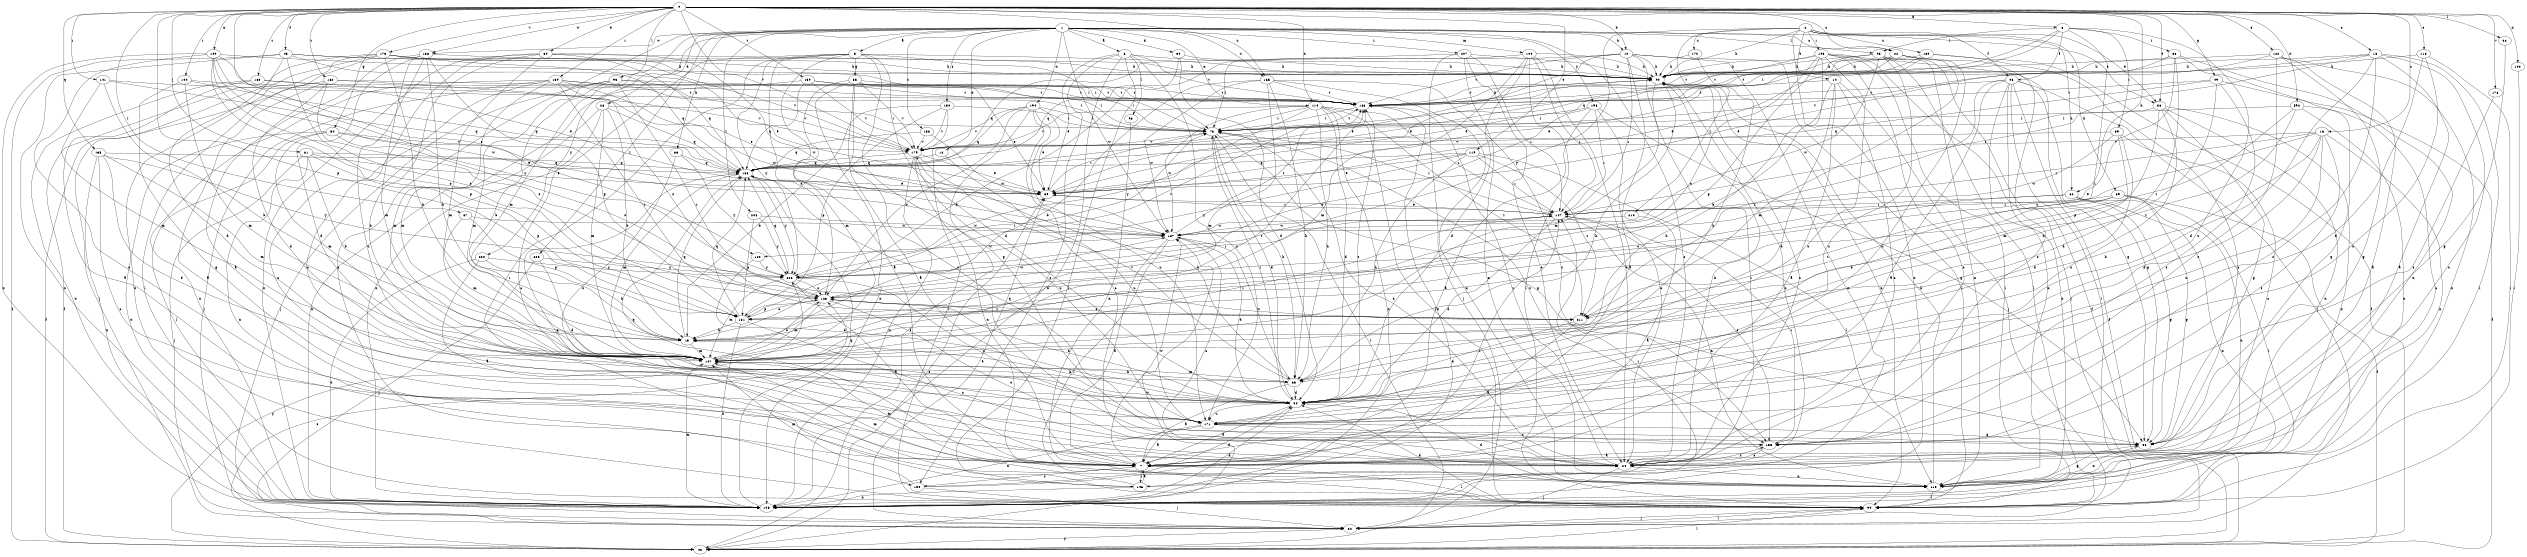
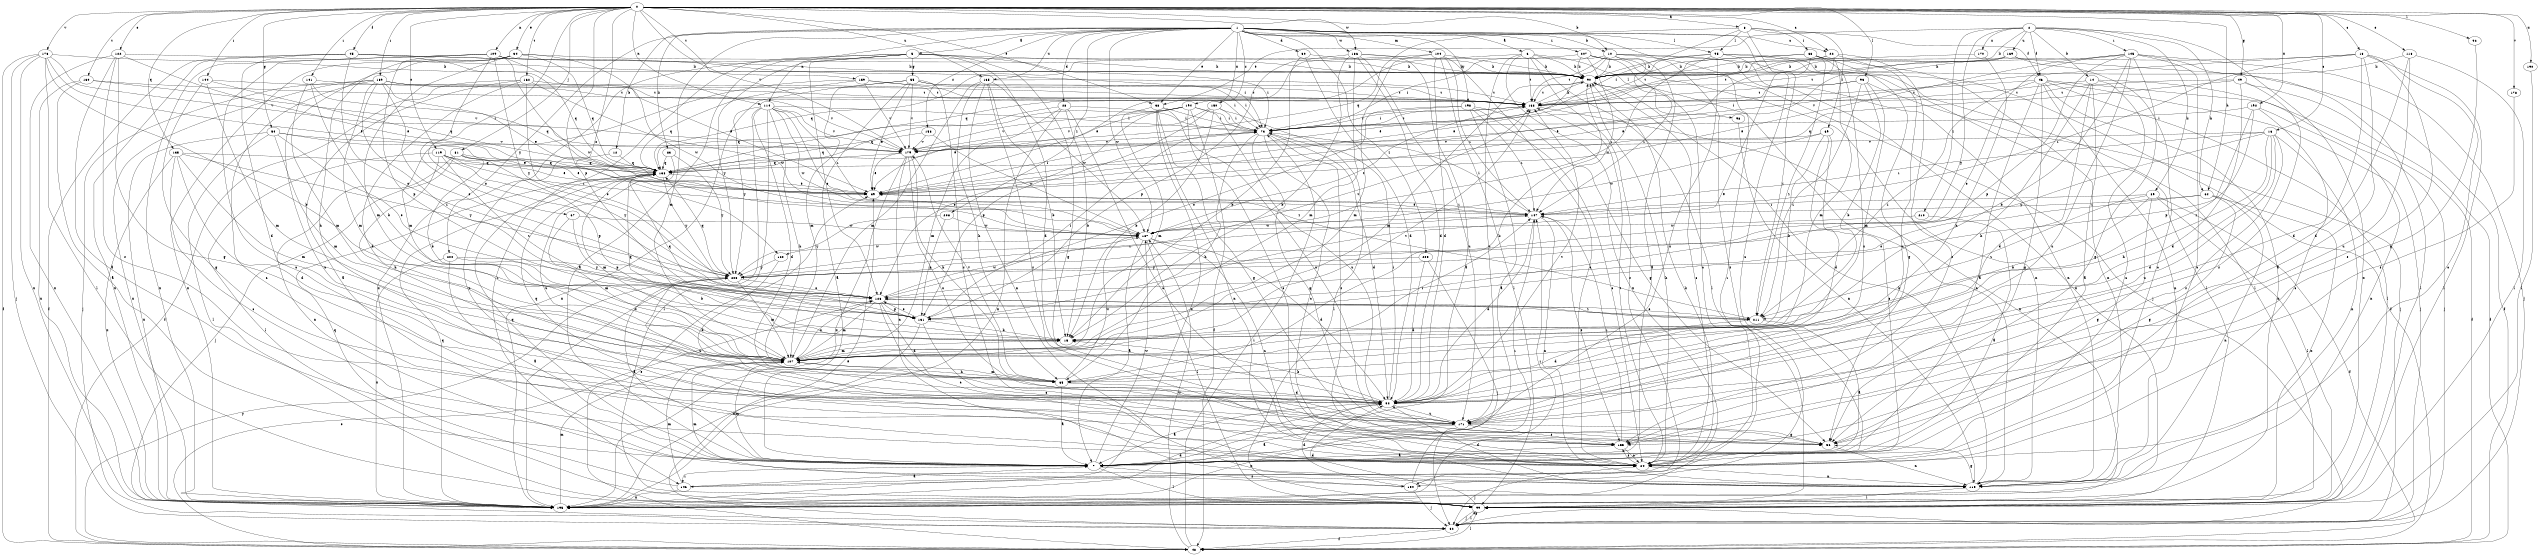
  strict digraph {
    0
    3
    10
    16
    18
    22
    34
    38
    45
    49
    54
    64
    67
    81
    92
    93
    109
    114
    118
    119
    120
    122
    131
    135
    139
    141
    144
    159
    160
    162
    165
    173
    178
    179
    186
    190
-   192 [label=592]
+   192
    95
    46
    68
    69
    73
    138
    211
    90
    195
    7
    146
    39
    99
    163
    147
    203
    32
    171
    65
    115
    155
    24
    107
    187
    56
    123
    48
    82
    15
    1
    5
    6
    12
    28
    30
    83
    104
    150
    153
    154
    194
    198
    200
    205
    207
    208
    55
    98
    2
    14
    89
    145
    169
    170
    210
    0 -> 3 [label=a]
    0 -> 10 [label=b]
    0 -> 16 [label=c]
    0 -> 18 [label=c]
    0 -> 22 [label=c]
    0 -> 34 [label=e]
    0 -> 38 [label=e]
    0 -> 45 [label=f]
    0 -> 49 [label=g]
    0 -> 54 [label=g]
    0 -> 64 [label=h]
    0 -> 67 [label=i]
    0 -> 81 [label=j]
    0 -> 92 [label=l]
    0 -> 93 [label=l]
    0 -> 109 [label=n]
    0 -> 114 [label=n]
    0 -> 118 [label=o]
    0 -> 119 [label=o]
    0 -> 120 [label=o]
    0 -> 122 [label=o]
    0 -> 131 [label=p]
    0 -> 135 [label=q]
    0 -> 139 [label=r]
    0 -> 141 [label=r]
    0 -> 144 [label=r]
    0 -> 159 [label=t]
    0 -> 160 [label=t]
    0 -> 162 [label=t]
    0 -> 165 [label=u]
    0 -> 173 [label=v]
    0 -> 178 [label=v]
    0 -> 179 [label=v]
    0 -> 186 [label=w]
    0 -> 190 [label=x]
    0 -> 192 [label=x]
    3 -> 95 [label=l]
    3 -> 46 [label=f]
    3 -> 68 [label=i]
    3 -> 69 [label=i]
    3 -> 73 [label=i]
    3 -> 138 [label=q]
    3 -> 211 [label=z]
    10 -> 73 [label=i]
    10 -> 90 [label=k]
    10 -> 195 [label=x]
    10 -> 7 [label=a]
    10 -> 146 [label=r]
    10 -> 39 [label=e]
    10 -> 99 [label=l]
    10 -> 163 [label=t]
    10 -> 147 [label=r]
    16 -> 179 [label=v]
    16 -> 147 [label=r]
    16 -> 203 [label=y]
    16 -> 32 [label=d]
    16 -> 171 [label=u]
    16 -> 65 [label=h]
    16 -> 115 [label=n]
    16 -> 155 [label=s]
    18 -> 179 [label=v]
    18 -> 90 [label=k]
    18 -> 7 [label=a]
    18 -> 99 [label=l]
    18 -> 147 [label=r]
    18 -> 32 [label=d]
    18 -> 155 [label=s]
    18 -> 24 [label=c]
    22 -> 90 [label=k]
    22 -> 39 [label=e]
    22 -> 163 [label=t]
    22 -> 171 [label=u]
    22 -> 155 [label=s]
    22 -> 107 [label=m]
    34 -> 138 [label=q]
    34 -> 90 [label=k]
    34 -> 195 [label=x]
    34 -> 65 [label=h]
    34 -> 24 [label=c]
    34 -> 107 [label=m]
    34 -> 187 [label=w]
    38 -> 73 [label=i]
    38 -> 195 [label=x]
    38 -> 171 [label=u]
    38 -> 115 [label=n]
    38 -> 107 [label=m]
    38 -> 56 [label=g]
    45 -> 73 [label=i]
    45 -> 138 [label=q]
    45 -> 90 [label=k]
    45 -> 195 [label=x]
    45 -> 32 [label=d]
    45 -> 123 [label=o]
    45 -> 48 [label=f]
    49 -> 138 [label=q]
    49 -> 163 [label=t]
    49 -> 32 [label=d]
    49 -> 155 [label=s]
    49 -> 48 [label=f]
    54 -> 179 [label=v]
    54 -> 195 [label=x]
    54 -> 39 [label=e]
    54 -> 99 [label=l]
    54 -> 107 [label=m]
    54 -> 123 [label=o]
    64 -> 195 [label=x]
    64 -> 147 [label=r]
    64 -> 115 [label=n]
    64 -> 56 [label=g]
    64 -> 123 [label=o]
    67 -> 131 [label=p]
    67 -> 107 [label=m]
    67 -> 187 [label=w]
    81 -> 131 [label=p]
    81 -> 138 [label=q]
    81 -> 39 [label=e]
    81 -> 115 [label=n]
    81 -> 82 [label=j]
    81 -> 15 [label=b]
    92 -> 56 [label=g]
    93 -> 73 [label=i]
    93 -> 211 [label=z]
    93 -> 163 [label=t]
    93 -> 107 [label=m]
    93 -> 82 [label=j]
    93 -> 15 [label=b]
    109 -> 131 [label=p]
    109 -> 90 [label=k]
    109 -> 195 [label=x]
    109 -> 39 [label=e]
    109 -> 203 [label=y]
    109 -> 24 [label=c]
    109 -> 187 [label=w]
    109 -> 123 [label=o]
    114 -> 179 [label=v]
    114 -> 73 [label=i]
    114 -> 211 [label=z]
    114 -> 195 [label=x]
    114 -> 99 [label=l]
    114 -> 147 [label=r]
    114 -> 203 [label=y]
    114 -> 32 [label=d]
    114 -> 65 [label=h]
    114 -> 187 [label=w]
    118 -> 90 [label=k]
    118 -> 99 [label=l]
    118 -> 32 [label=d]
    118 -> 171 [label=u]
    119 -> 138 [label=q]
    119 -> 211 [label=z]
    119 -> 39 [label=e]
    119 -> 99 [label=l]
    119 -> 147 [label=r]
    119 -> 203 [label=y]
    119 -> 65 [label=h]
    120 -> 203 [label=y]
    120 -> 32 [label=d]
    122 -> 90 [label=k]
    122 -> 195 [label=x]
    122 -> 7 [label=a]
    122 -> 39 [label=e]
    122 -> 155 [label=s]
    122 -> 56 [label=g]
    131 -> 73 [label=i]
    131 -> 138 [label=q]
    131 -> 195 [label=x]
    131 -> 24 [label=c]
    131 -> 123 [label=o]
    131 -> 15 [label=b]
    135 -> 138 [label=q]
    135 -> 195 [label=x]
    135 -> 203 [label=y]
    135 -> 32 [label=d]
    135 -> 24 [label=c]
    135 -> 107 [label=m]
    139 -> 179 [label=v]
    139 -> 211 [label=z]
    139 -> 195 [label=x]
    139 -> 39 [label=e]
    139 -> 163 [label=t]
    139 -> 24 [label=c]
    139 -> 107 [label=m]
    139 -> 123 [label=o]
    139 -> 82 [label=j]
    141 -> 138 [label=q]
    141 -> 163 [label=t]
    141 -> 107 [label=m]
    141 -> 15 [label=b]
    144 -> 138 [label=q]
    144 -> 163 [label=t]
    144 -> 107 [label=m]
    144 -> 56 [label=g]
    159 -> 179 [label=v]
    159 -> 73 [label=i]
    159 -> 138 [label=q]
    159 -> 163 [label=t]
    159 -> 107 [label=m]
    160 -> 179 [label=v]
    160 -> 195 [label=x]
    160 -> 7 [label=a]
    160 -> 163 [label=t]
    162 -> 7 [label=a]
    162 -> 163 [label=t]
    162 -> 32 [label=d]
    162 -> 187 [label=w]
    162 -> 123 [label=o]
    162 -> 48 [label=f]
    165 -> 163 [label=t]
    165 -> 65 [label=h]
    165 -> 115 [label=n]
    165 -> 155 [label=s]
    165 -> 107 [label=m]
    165 -> 187 [label=w]
    165 -> 15 [label=b]
    173 -> 179 [label=v]
    173 -> 90 [label=k]
    173 -> 195 [label=x]
    173 -> 39 [label=e]
    173 -> 99 [label=l]
    173 -> 48 [label=f]
    173 -> 82 [label=j]
    173 -> 15 [label=b]
    178 -> 155 [label=s]
    179 -> 138 [label=q]
    179 -> 195 [label=x]
    179 -> 39 [label=e]
    179 -> 171 [label=u]
    179 -> 65 [label=h]
    179 -> 115 [label=n]
    186 -> 131 [label=p]
    186 -> 90 [label=k]
    186 -> 7 [label=a]
    186 -> 32 [label=d]
    186 -> 171 [label=u]
    186 -> 107 [label=m]
    186 -> 15 [label=b]
    190 -> 99 [label=l]
    192 -> 131 [label=p]
    192 -> 73 [label=i]
    192 -> 211 [label=z]
    192 -> 115 [label=n]
    192 -> 24 [label=c]
    95 -> 90 [label=k]
    95 -> 99 [label=l]
    95 -> 163 [label=t]
    95 -> 171 [label=u]
    95 -> 115 [label=n]
    95 -> 187 [label=w]
    95 -> 48 [label=f]
    46 -> 211 [label=z]
    46 -> 195 [label=x]
    46 -> 7 [label=a]
    46 -> 99 [label=l]
    46 -> 163 [label=t]
    46 -> 115 [label=n]
    46 -> 56 [label=g]
    46 -> 48 [label=f]
    46 -> 82 [label=j]
    68 -> 131 [label=e]
    68 -> 211 [label=z]
    68 -> 90 [label=k]
    68 -> 39 [label=e]
-   3 -> 171 [label=u]
+   68 -> 171 [label=u]
    68 -> 115 [label=n]
    68 -> 56 [label=g]
    69 -> 179 [label=v]
    69 -> 32 [label=d]
    69 -> 24 [label=c]
    69 -> 187 [label=w]
    69 -> 15 [label=b]
    73 -> 179 [label=v]
    73 -> 163 [label=t]
    73 -> 32 [label=d]
    73 -> 65 [label=h]
    73 -> 155 [label=s]
    73 -> 24 [label=c]
    73 -> 56 [label=g]
    138 -> 39 [label=e]
    138 -> 203 [label=y]
    138 -> 107 [label=m]
    211 -> 7 [label=a]
    211 -> 32 [label=d]
    211 -> 123 [label=o]
    90 -> 163 [label=t]
    90 -> 115 [label=n]
    90 -> 24 [label=c]
    90 -> 107 [label=m]
    195 -> 138 [label=q]
    195 -> 147 [label=r]
    195 -> 32 [label=d]
    195 -> 107 [label=m]
    7 -> 138 [label=q]
    7 -> 146 [label=r]
    7 -> 99 [label=l]
    7 -> 107 [label=m]
    7 -> 187 [label=w]
    7 -> 154 [label=s]
    146 -> 138 [label=q]
    146 -> 90 [label=k]
    146 -> 195 [label=x]
    146 -> 7 [label=a]
    146 -> 107 [label=m]
    39 -> 73 [label=i]
    39 -> 147 [label=r]
    99 -> 32 [label=d]
    99 -> 82 [label=j]
    163 -> 73 [label=i]
    163 -> 90 [label=k]
    163 -> 195 [label=x]
    147 -> 73 [label=i]
    147 -> 39 [label=e]
    147 -> 32 [label=d]
    147 -> 115 [label=n]
    147 -> 155 [label=s]
    147 -> 187 [label=w]
    203 -> 138 [label=q]
    203 -> 7 [label=a]
    203 -> 163 [label=t]
    203 -> 147 [label=r]
    203 -> 171 [label=u]
    203 -> 107 [label=m]
    203 -> 123 [label=o]
    32 -> 73 [label=i]
    32 -> 7 [label=a]
    32 -> 163 [label=t]
    32 -> 171 [label=u]
    32 -> 15 [label=b]
    171 -> 138 [label=q]
    171 -> 195 [label=x]
    171 -> 7 [label=a]
    171 -> 155 [label=s]
    171 -> 56 [label=g]
    65 -> 179 [label=v]
    65 -> 90 [label=k]
    65 -> 7 [label=a]
    65 -> 32 [label=d]
    65 -> 107 [label=m]
    65 -> 187 [label=w]
    115 -> 90 [label=k]
    115 -> 99 [label=l]
    115 -> 32 [label=d]
    115 -> 56 [label=g]
    155 -> 7 [label=a]
    155 -> 147 [label=r]
    155 -> 24 [label=c]
    24 -> 90 [label=k]
    24 -> 163 [label=t]
    24 -> 115 [label=n]
    24 -> 155 [label=s]
    24 -> 82 [label=j]
    107 -> 163 [label=t]
    107 -> 147 [label=r]
    107 -> 65 [label=h]
    107 -> 123 [label=o]
    187 -> 120 [label=w]
    187 -> 7 [label=a]
    187 -> 99 [label=l]
    187 -> 163 [label=t]
    187 -> 32 [label=d]
    187 -> 24 [label=c]
    56 -> 115 [label=n]
    123 -> 131 [label=p]
    123 -> 211 [label=z]
    123 -> 32 [label=d]
    123 -> 24 [label=c]
    123 -> 107 [label=m]
    123 -> 187 [label=w]
    48 -> 73 [label=i]
    48 -> 39 [label=e]
    48 -> 99 [label=l]
    48 -> 203 [label=y]
    48 -> 187 [label=w]
    48 -> 123 [label=o]
    82 -> 39 [label=e]
    82 -> 99 [label=l]
    82 -> 48 [label=f]
    15 -> 138 [label=q]
    15 -> 107 [label=m]
    1 -> 10 [label=b]
    1 -> 22 [label=c]
    1 -> 38 [label=e]
    1 -> 114 [label=n]
    1 -> 165 [label=u]
    1 -> 186 [label=w]
    1 -> 95 [label=l]
    1 -> 24 [label=c]
    1 -> 107 [label=m]
    1 -> 187 [label=w]
    1 -> 5 [label=a]
    1 -> 6 [label=a]
    1 -> 12 [label=b]
    1 -> 28 [label=d]
    1 -> 30 [label=d]
    1 -> 83 [label=k]
    1 -> 104 [label=m]
    1 -> 150 [label=s]
    1 -> 153 [label=s]
    1 -> 154 [label=s]
    1 -> 194 [label=x]
    1 -> 198 [label=y]
    1 -> 200 [label=y]
    1 -> 205 [label=z]
    1 -> 207 [label=z]
    1 -> 208 [label=z]
    5 -> 73 [label=i]
    5 -> 90 [label=k]
    5 -> 195 [label=x]
    5 -> 7 [label=a]
    5 -> 146 [label=r]
    5 -> 203 [label=y]
    5 -> 32 [label=d]
    5 -> 56 [label=g]
    5 -> 123 [label=o]
    5 -> 55 [label=g]
    6 -> 90 [label=k]
    6 -> 195 [label=x]
    6 -> 39 [label=e]
    6 -> 99 [label=l]
    6 -> 163 [label=t]
    6 -> 171 [label=u]
    6 -> 154 [label=s]
    6 -> 98 [label=l]
    12 -> 138 [label=q]
    12 -> 171 [label=u]
    28 -> 73 [label=i]
    28 -> 138 [label=q]
    28 -> 195 [label=x]
    28 -> 24 [label=c]
    28 -> 107 [label=m]
    28 -> 15 [label=b]
    30 -> 90 [label=k]
    30 -> 32 [label=d]
    30 -> 15 [label=b]
    83 -> 138 [label=q]
    83 -> 203 [label=y]
    83 -> 171 [label=u]
    104 -> 138 [label=q]
    104 -> 90 [label=k]
    104 -> 99 [label=l]
    104 -> 147 [label=r]
    104 -> 32 [label=d]
    104 -> 24 [label=c]
    104 -> 107 [label=m]
    150 -> 131 [label=p]
    150 -> 179 [label=v]
    150 -> 73 [label=i]
    150 -> 99 [label=l]
    150 -> 15 [label=b]
    153 -> 179 [label=v]
    153 -> 138 [label=q]
    153 -> 187 [label=w]
    154 -> 147 [label=r]
    154 -> 32 [label=d]
    154 -> 107 [label=m]
    154 -> 82 [label=j]
    194 -> 179 [label=v]
    194 -> 73 [label=i]
    194 -> 138 [label=q]
    194 -> 39 [label=e]
    194 -> 171 [label=u]
    194 -> 24 [label=c]
    194 -> 123 [label=o]
    194 -> 48 [label=f]
    198 -> 73 [label=i]
    198 -> 7 [label=a]
    198 -> 147 [label=r]
    198 -> 24 [label=c]
    198 -> 56 [label=g]
    198 -> 123 [label=o]
    200 -> 195 [label=x]
    200 -> 7 [label=a]
    200 -> 203 [label=y]
    200 -> 15 [label=b]
    205 -> 203 [label=y]
    205 -> 32 [label=d]
    205 -> 82 [label=j]
    207 -> 138 [label=q]
    207 -> 90 [label=k]
    207 -> 147 [label=r]
    207 -> 115 [label=n]
    207 -> 24 [label=c]
    207 -> 82 [label=j]
    208 -> 131 [label=p]
    208 -> 203 [label=y]
    208 -> 187 [label=w]
    55 -> 179 [label=v]
    55 -> 73 [label=i]
    55 -> 195 [label=x]
    55 -> 7 [label=a]
    55 -> 39 [label=e]
    55 -> 163 [label=t]
    55 -> 155 [label=s]
    55 -> 107 [label=m]
    98 -> 115 [label=n]
    2 -> 38 [label=e]
    2 -> 64 [label=h]
    2 -> 46 [label=f]
    2 -> 90 [label=k]
    2 -> 195 [label=x]
    2 -> 203 [label=y]
    2 -> 14 [label=b]
    2 -> 89 [label=k]
    2 -> 145 [label=r]
    2 -> 169 [label=u]
    2 -> 170 [label=u]
    2 -> 210 [label=z]
    14 -> 7 [label=a]
    14 -> 163 [label=t]
    14 -> 32 [label=d]
    14 -> 65 [label=h]
    14 -> 24 [label=c]
    14 -> 82 [label=j]
    89 -> 211 [label=z]
    89 -> 99 [label=l]
    89 -> 147 [label=r]
    89 -> 56 [label=g]
    89 -> 48 [label=f]
    89 -> 15 [label=b]
    145 -> 131 [label=p]
    145 -> 90 [label=k]
    145 -> 39 [label=e]
    145 -> 99 [label=l]
    145 -> 171 [label=u]
    145 -> 24 [label=c]
    145 -> 56 [label=g]
    145 -> 123 [label=o]
    145 -> 82 [label=j]
    145 -> 15 [label=b]
    169 -> 90 [label=k]
    169 -> 39 [label=e]
    169 -> 163 [label=t]
    169 -> 24 [label=c]
    169 -> 48 [label=f]
    170 -> 90 [label=k]
    170 -> 65 [label=h]
    210 -> 7 [label=a]
    210 -> 187 [label=w]
  }
